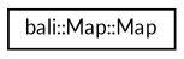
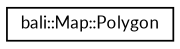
  digraph {
    rankdir=LR
    fontname=Lato
-   n1 [color=black fillcolor=white fontname=Lato fontsize=10 height=0.2 label="bali::Map::Map" shape=record style=filled width=0.4]
+   n1 [color=black fillcolor=white fontname=Lato fontsize=10 height=0.2 label="bali::Map::Polygon" shape=record style=filled width=0.4]
  }
